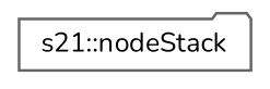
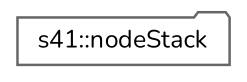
  digraph {
    rankdir=LR
    fontname=Nunito
-   n1 [color=grey40 fillcolor=white fontname=Nunito fontsize=10 height=0.2 label="s21::nodeStack" shape=folder style=filled width=0.4]
+   n1 [color=grey40 fillcolor=white fontname=Nunito fontsize=10 height=0.2 label="s41::nodeStack" shape=folder style=filled width=0.4]
  }
